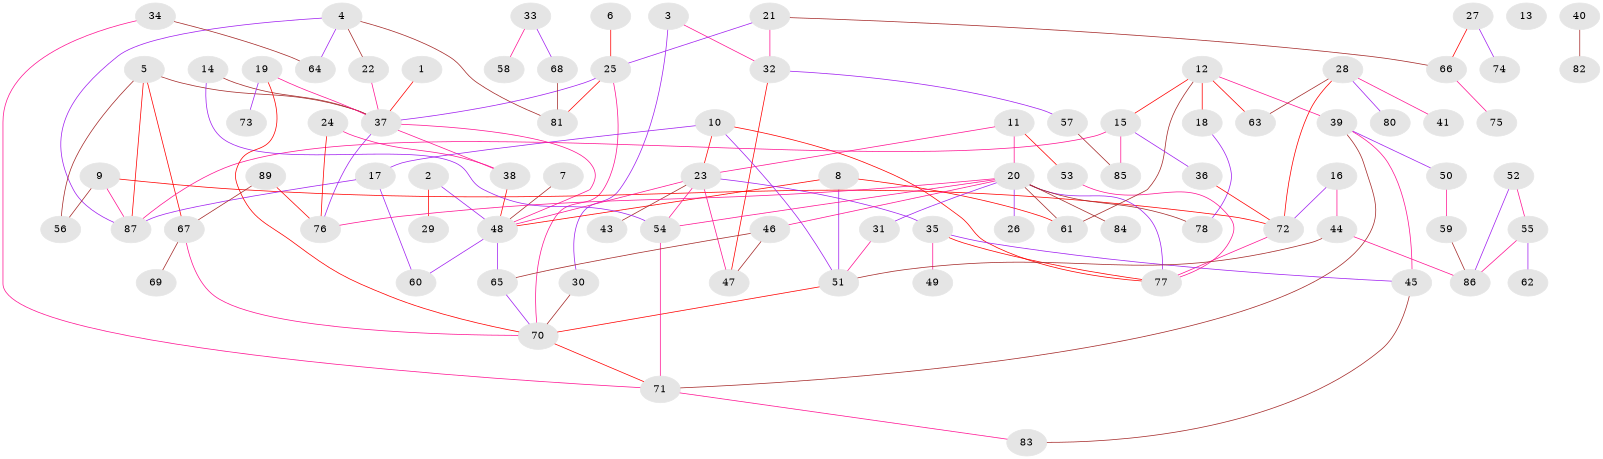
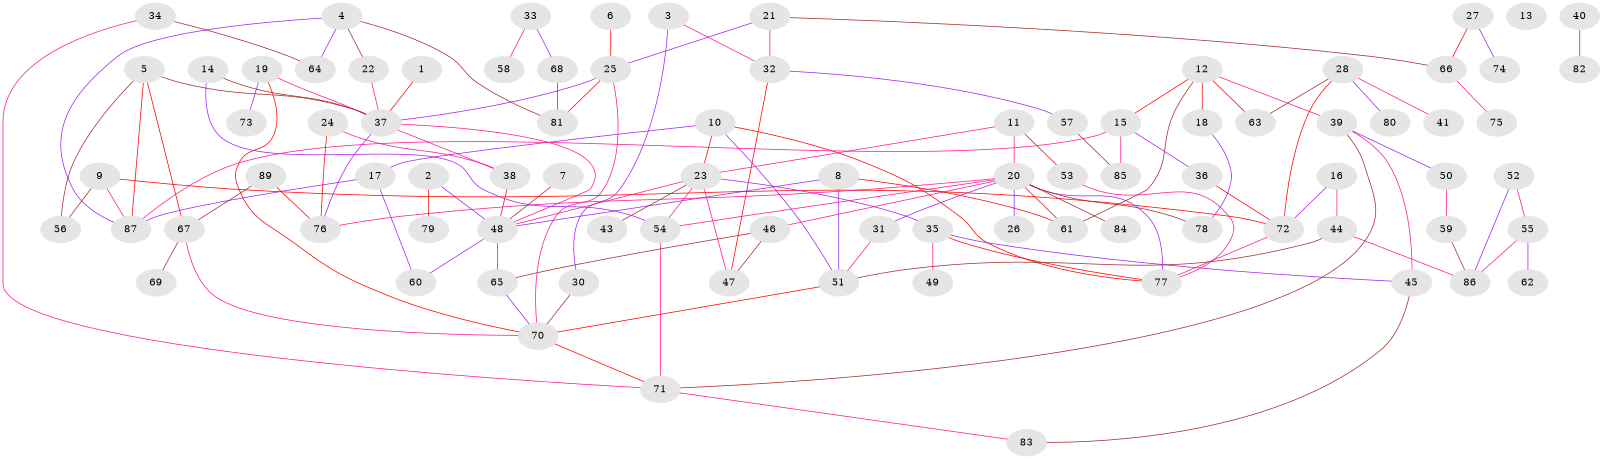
  graph {
    node [color=gray90 style=filled]
    edge [color=deeppink]
    1
    37
    48
    76
    38
    2
-   79 [label=29]
+   79
    60
    65
    3
    30
    32
    70
    47
    57
    4
    22
    64
    81
    87
    5
    56
    67
    69
    6
    25
    7
    8
    51
    61
    9
    72
    77
    10
    17
    23
    54
    35
    43
    11
    20
    53
    78
    26
    31
    46
    84
    12
    15
    18
    39
    63
    36
    85
    71
    45
    50
    13
    14
    16
    44
    86
    19
    73
    21
    66
    75
    49
    24
    27
    74
    28
    41
    80
    n75 [label=89]
    33
    58
    68
    34
    83
    59
    40
    82
    52
    55
    62
    1 -- 37 [color=red]
    37 -- 48
    37 -- 76 [color=purple]
    37 -- 38
    48 -- 60 [color=purple]
    48 -- 65 [color=purple]
    38 -- 48 [color=red]
    2 -- 48 [color=purple]
    2 -- 79 [color=red]
    65 -- 70 [color=purple]
    3 -- 30 [color=purple]
    3 -- 32
    30 -- 70 [color=brown]
    32 -- 47 [color=red]
    32 -- 57 [color=purple]
    70 -- 71 [color=red]
    57 -- 85 [color=brown]
    4 -- 22 [color=brown]
    4 -- 64 [color=purple]
    4 -- 81 [color=brown]
    4 -- 87 [color=purple]
    22 -- 37
    5 -- 37 [color=brown]
    5 -- 87 [color=red]
    5 -- 56 [color=brown]
    5 -- 67 [color=red]
    67 -- 70
    67 -- 69 [color=brown]
    6 -- 25 [color=red]
    25 -- 37 [color=purple]
    25 -- 70
    25 -- 81 [color=red]
    7 -- 48 [color=brown]
-   8 -- 48 [color=red]
+   8 -- 48 [color=purple]
    8 -- 51 [color=purple]
    8 -- 61 [color=red]
    51 -- 70 [color=red]
    9 -- 87
    9 -- 56 [color=brown]
    9 -- 72 [color=red]
    72 -- 77
    10 -- 51 [color=purple]
    10 -- 77 [color=red]
    10 -- 17 [color=purple]
    10 -- 23 [color=red]
    17 -- 60 [color=purple]
    17 -- 87 [color=purple]
    23 -- 48
    23 -- 47
    23 -- 54
    23 -- 35 [color=purple]
    23 -- 43 [color=brown]
    54 -- 71
    35 -- 77 [color=red]
    35 -- 45 [color=purple]
    35 -- 49
    11 -- 23
    11 -- 20
    11 -- 53 [color=red]
    20 -- 76
    20 -- 61 [color=brown]
    20 -- 77 [color=purple]
    20 -- 54
    20 -- 78 [color=brown]
    20 -- 26 [color=purple]
    20 -- 31 [color=purple]
    20 -- 46
    20 -- 84 [color=brown]
    53 -- 77
    31 -- 51
    46 -- 65 [color=brown]
    46 -- 47 [color=brown]
    12 -- 61 [color=brown]
    12 -- 15 [color=red]
    12 -- 18 [color=red]
    12 -- 39
    12 -- 63 [color=red]
    15 -- 87
    15 -- 36 [color=purple]
    15 -- 85
    18 -- 78 [color=purple]
    39 -- 71 [color=brown]
    39 -- 45
    39 -- 50 [color=purple]
    36 -- 72 [color=red]
    71 -- 83
    45 -- 83 [color=brown]
    50 -- 59
    14 -- 37 [color=brown]
    14 -- 54 [color=purple]
    16 -- 72 [color=purple]
    16 -- 44
    44 -- 51 [color=brown]
    44 -- 86
    19 -- 37
    19 -- 70 [color=red]
    19 -- 73 [color=purple]
    21 -- 32
    21 -- 25 [color=purple]
    21 -- 66 [color=brown]
    66 -- 75
    24 -- 76 [color=red]
    24 -- 38
    27 -- 66 [color=red]
    27 -- 74 [color=purple]
    28 -- 72 [color=red]
    28 -- 63 [color=brown]
    28 -- 41
    28 -- 80 [color=purple]
    n75 -- 76 [color=red]
    n75 -- 67 [color=brown]
    33 -- 58
    33 -- 68 [color=purple]
    68 -- 81 [color=brown]
    34 -- 64 [color=brown]
    34 -- 71
    59 -- 86 [color=brown]
    40 -- 82 [color=brown]
    52 -- 86 [color=purple]
    52 -- 55
    55 -- 86
    55 -- 62 [color=purple]
  }
